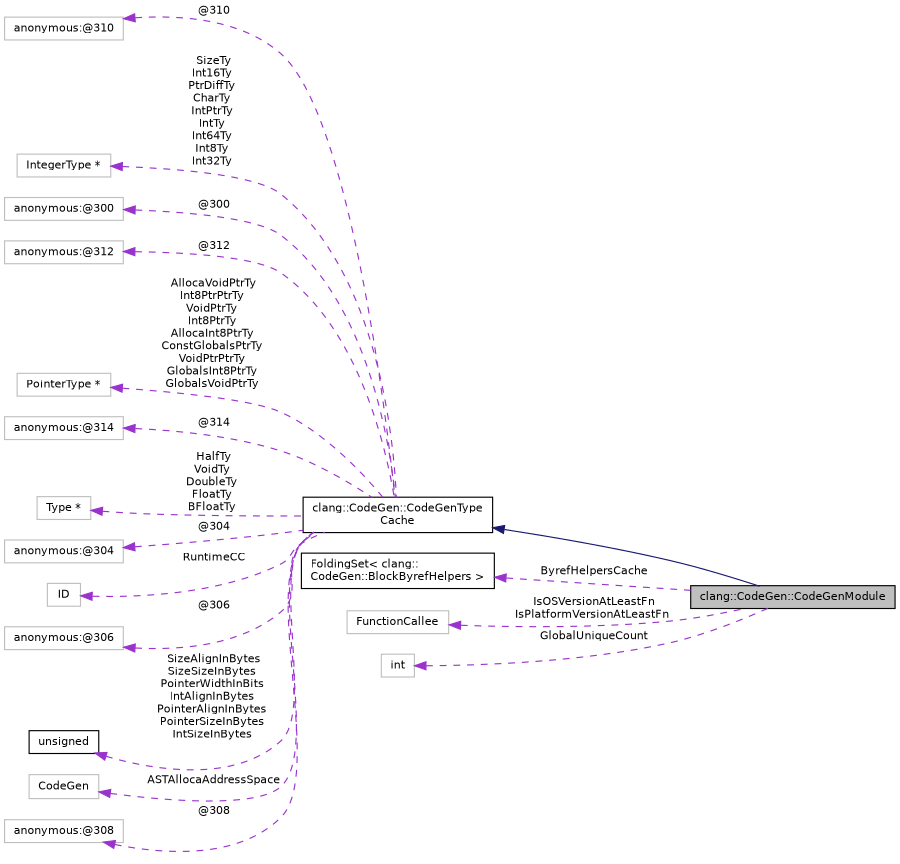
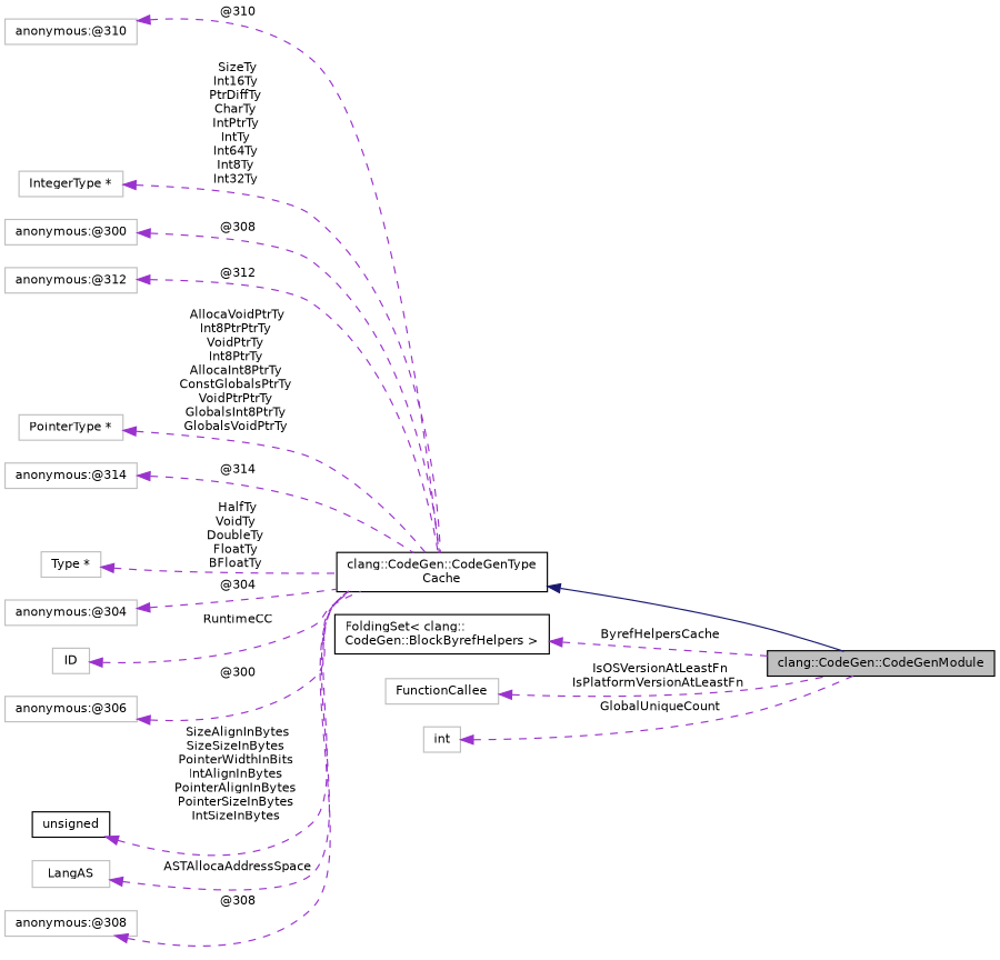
  digraph {
    rankdir=LR
    node [color=grey75 fontname=Helvetica fontsize=10 shape=record]
    edge [color=darkorchid3 dir=back fontname=Helvetica fontsize=10 labelfontname=Helvetica labelfontsize=10 style=dashed]
    n1 [color=black fillcolor=grey75 fontcolor=black height=0.2 label="clang::CodeGen::CodeGenModule" style=filled width=0.4]
    n2 [color=black height=0.2 label="clang::CodeGen::CodeGenType\lCache" width=0.4]
    n3 [height=0.2 label="anonymous:@310" width=0.4]
    n4 [height=0.2 label="IntegerType *" width=0.4]
    n5 [height=0.2 label="anonymous:@300" width=0.4]
    n6 [height=0.2 label="anonymous:@312" width=0.4]
    n7 [height=0.2 label="PointerType *" width=0.4]
    n8 [height=0.2 label="anonymous:@314" width=0.4]
    n9 [height=0.2 label="Type *" width=0.4]
    n10 [height=0.2 label="anonymous:@304" width=0.4]
    n11 [height=0.2 label=ID width=0.4]
    n12 [height=0.2 label="anonymous:@306" width=0.4]
    n13 [color=black height=0.2 label=unsigned width=0.4]
-   n14 [height=0.2 label=CodeGen width=0.4]
+   n14 [height=0.2 label=LangAS width=0.4]
    n15 [height=0.2 label="anonymous:@308" width=0.4]
    n16 [color=black height=0.2 label="FoldingSet\< clang::\lCodeGen::BlockByrefHelpers \>" width=0.4]
    n17 [height=0.2 label=FunctionCallee width=0.4]
    n18 [height=0.2 label=int width=0.4]
    n2 -> n1 [color=midnightblue style=solid]
    n3 -> n2 [label=" @310"]
    n4 -> n2 [label=" SizeTy\nInt16Ty\nPtrDiffTy\nCharTy\nIntPtrTy\nIntTy\nInt64Ty\nInt8Ty\nInt32Ty"]
-   n5 -> n2 [label=" @300"]
+   n5 -> n2 [label=" @308"]
    n6 -> n2 [label=" @312"]
    n7 -> n2 [label=" AllocaVoidPtrTy\nInt8PtrPtrTy\nVoidPtrTy\nInt8PtrTy\nAllocaInt8PtrTy\nConstGlobalsPtrTy\nVoidPtrPtrTy\nGlobalsInt8PtrTy\nGlobalsVoidPtrTy"]
    n8 -> n2 [label=" @314"]
    n9 -> n2 [label=" HalfTy\nVoidTy\nDoubleTy\nFloatTy\nBFloatTy"]
    n10 -> n2 [label=" @304"]
    n11 -> n2 [label=" RuntimeCC"]
-   n12 -> n2 [label=" @306"]
+   n12 -> n2 [label=" @300"]
    n13 -> n2 [label=" SizeAlignInBytes\nSizeSizeInBytes\nPointerWidthInBits\nIntAlignInBytes\nPointerAlignInBytes\nPointerSizeInBytes\nIntSizeInBytes"]
    n14 -> n2 [label=" ASTAllocaAddressSpace"]
    n15 -> n2 [label=" @308"]
    n16 -> n1 [label=" ByrefHelpersCache"]
    n17 -> n1 [label=" IsOSVersionAtLeastFn\nIsPlatformVersionAtLeastFn"]
    n18 -> n1 [label=" GlobalUniqueCount"]
  }
